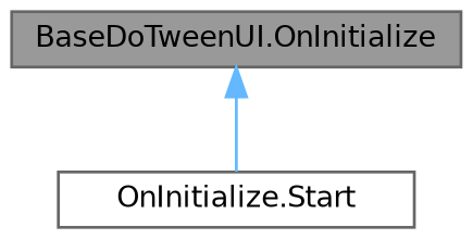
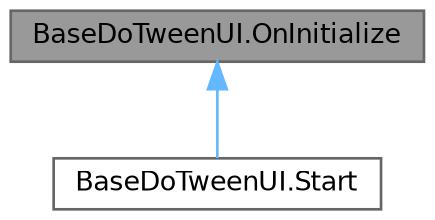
  digraph {
    rankdir=TB
    node [fontname=Helvetica fontsize=10 shape=box style=filled]
    n1 [color=gray40 fillcolor=grey60 fontcolor=black height=0.2 label="BaseDoTweenUI.OnInitialize" width=0.4]
-   n2 [color=grey40 fillcolor=white height=0.2 label="OnInitialize.Start" width=0.4]
+   n2 [color=grey40 fillcolor=white height=0.2 label="BaseDoTweenUI.Start" width=0.4]
    n1 -> n2 [color=steelblue1 dir=back fontname=Helvetica fontsize=10 labelfontname=Helvetica labelfontsize=10 style=solid]
  }
